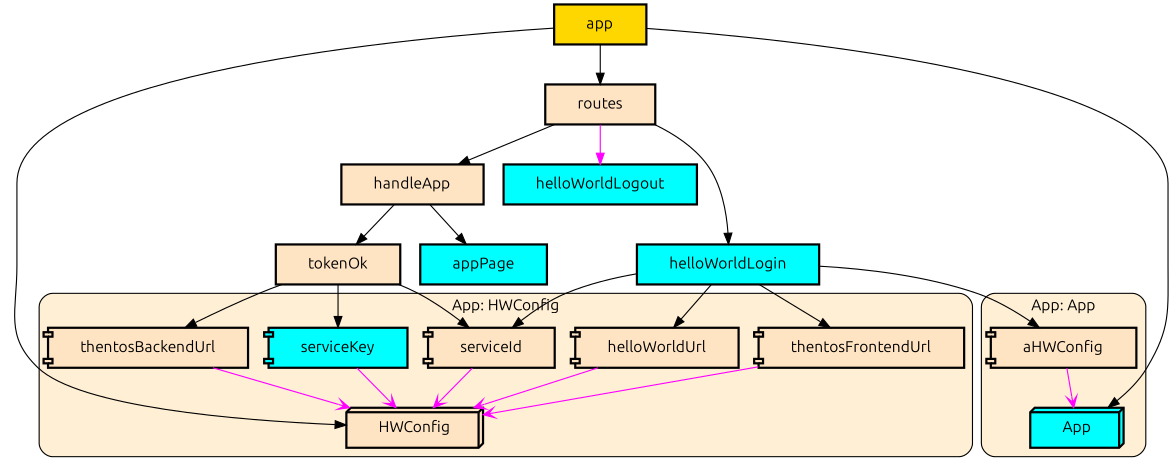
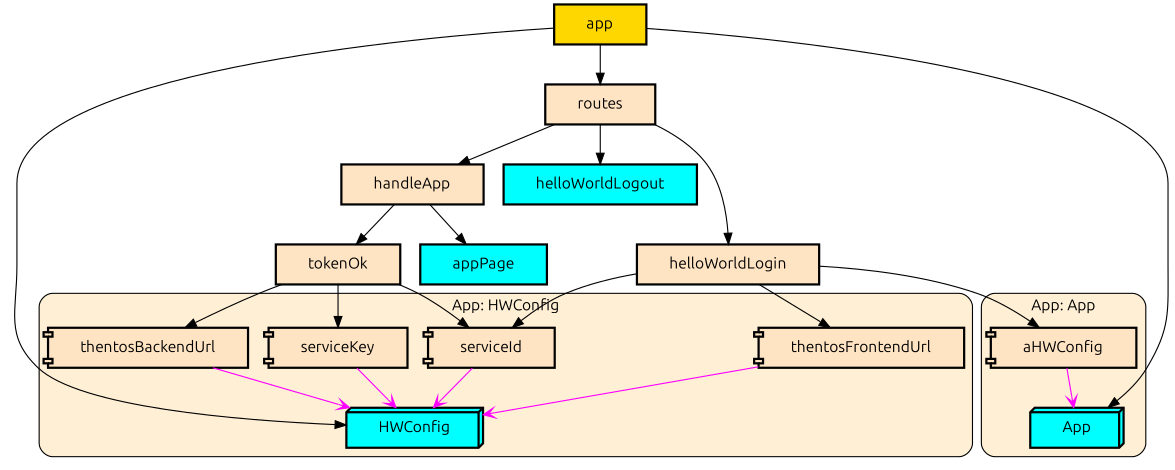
  digraph {
    fontname=Ubuntu
    node [fillcolor=bisque fontname=Ubuntu margin="0.4,0.1" shape=box style="filled,bold"]
    edge [color=black fontname=Ubuntu penwidth=1]
    n1 [fillcolor=cyan label=App shape=box3d]
    n2 [label=aHWConfig shape=component]
-   n3 [label=HWConfig shape=box3d]
-   n4 [label=helloWorldUrl shape=component]
+   n3 [fillcolor=cyan label=HWConfig shape=box3d]
    n5 [label=serviceId shape=component]
-   n6 [fillcolor=cyan label=serviceKey shape=component]
+   n6 [label=serviceKey shape=component]
    n7 [label=thentosBackendUrl shape=component]
    n8 [label=thentosFrontendUrl shape=component]
    n9 [fillcolor=gold label=app]
    n10 [label=routes]
    n11 [label=handleApp]
-   n12 [fillcolor=cyan label=helloWorldLogin]
+   n12 [label=helloWorldLogin]
    n13 [fillcolor=cyan label=helloWorldLogout]
    n14 [fillcolor=cyan label=appPage]
    n15 [label=tokenOk]
    subgraph cluster_1 {
      fillcolor=papayawhip
      label="App: App"
      style="filled,rounded"
      n1
      n2
    }
    subgraph cluster_2 {
      fillcolor=papayawhip
      label="App: HWConfig"
      style="filled,rounded"
      n3
-     n4
      n5
      n6
      n7
      n8
    }
    n2 -> n1 [arrowhead=vee arrowtail=odot color=magenta]
-   n4 -> n3 [arrowhead=vee arrowtail=odot color=magenta]
    n5 -> n3 [arrowhead=vee arrowtail=odot color=magenta]
    n6 -> n3 [arrowhead=vee arrowtail=odot color=magenta]
    n7 -> n3 [arrowhead=vee arrowtail=odot color=magenta]
    n8 -> n3 [arrowhead=vee arrowtail=odot color=magenta]
    n9 -> n1
    n9 -> n3
    n9 -> n10
    n10 -> n11
    n10 -> n12
-   n10 -> n13 [color=magenta]
+   n10 -> n13
    n11 -> n14
    n11 -> n15
    n12 -> n2
-   n12 -> n4
    n12 -> n5
    n12 -> n8
    n15 -> n5
    n15 -> n6
    n15 -> n7
  }
